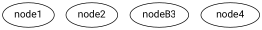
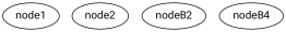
  strict digraph {
    fontname="Roboto Mono"
    node [fontname="Roboto Mono"]
    node1
    node2
-   nodeB3
-   nodeB4 [label=node4]
+   nodeB3 [label=nodeB2]
+   nodeB4
    subgraph sub_1 {
      subgraph sub_2 {
        node1
        node2
      }
      subgraph sub_3 {
        nodeB3
        nodeB4
      }
    }
  }
